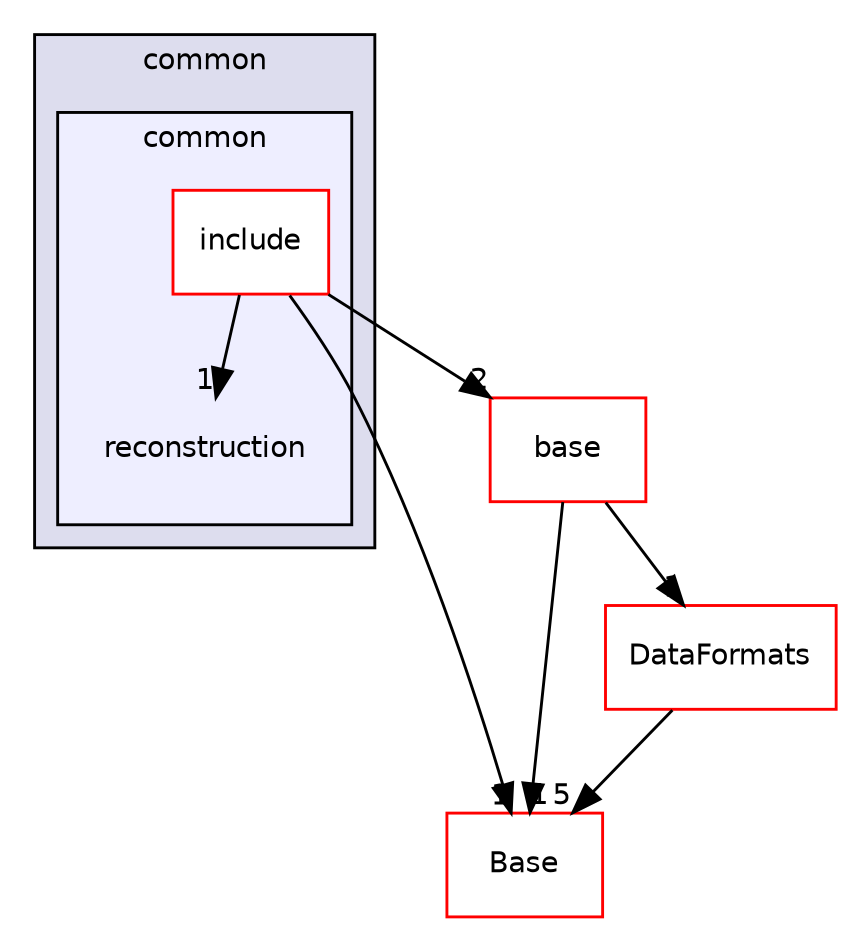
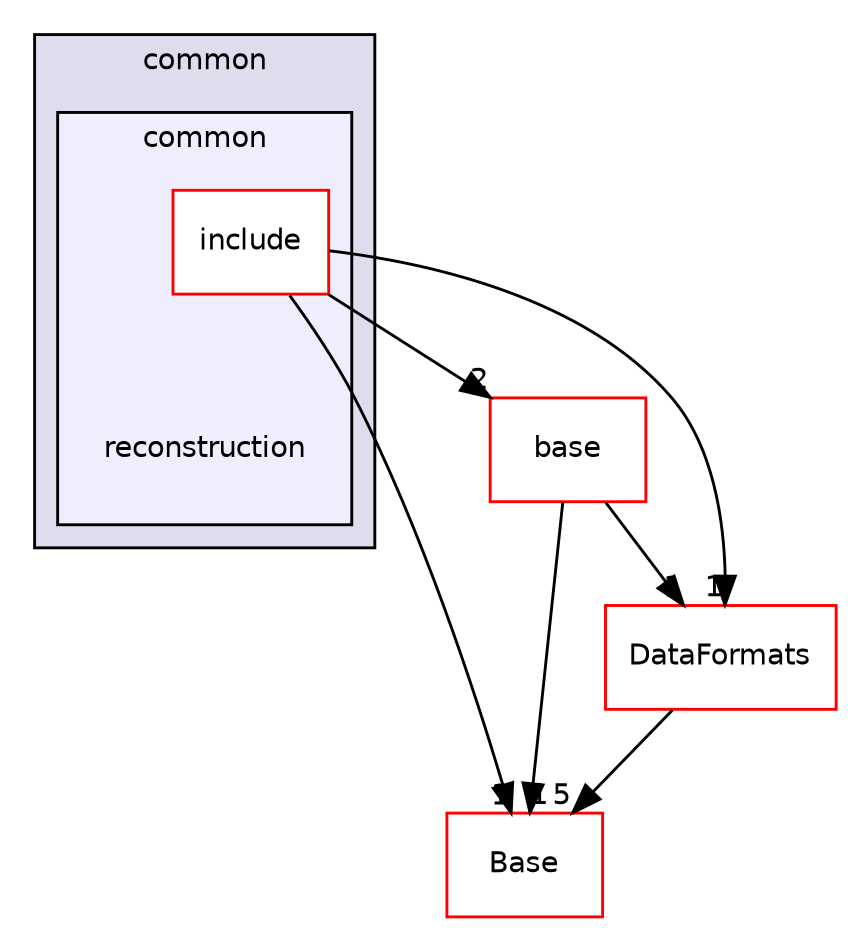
  digraph {
    compound=true
    node [fontname=Helvetica fontsize=10 shape=box color=red]
    edge [headlabel=1 labeldistance=1.5 labelfontname=Helvetica labelfontsize=10]
    n1 [label=reconstruction shape=plaintext color=""]
    n2 [fillcolor=white label=include style=filled]
    n3 [label=Base]
    n4 [label=base]
    n5 [label=DataFormats]
    subgraph cluster_1 {
      bgcolor="#ddddee"
      fontname=Helvetica
      fontsize=10
      label=common
      pencolor=black
      subgraph cluster_2 {
        bgcolor="#eeeeff"
        fontname=Helvetica
        fontsize=10
        label=common
        pencolor=black
        n1
        n2
      }
    }
    n2 -> n3
    n2 -> n4 [headlabel=2]
-   n2 -> n1
+   n2 -> n5
    n4 -> n3
    n4 -> n5
    n5 -> n3 [headlabel=5]
  }
